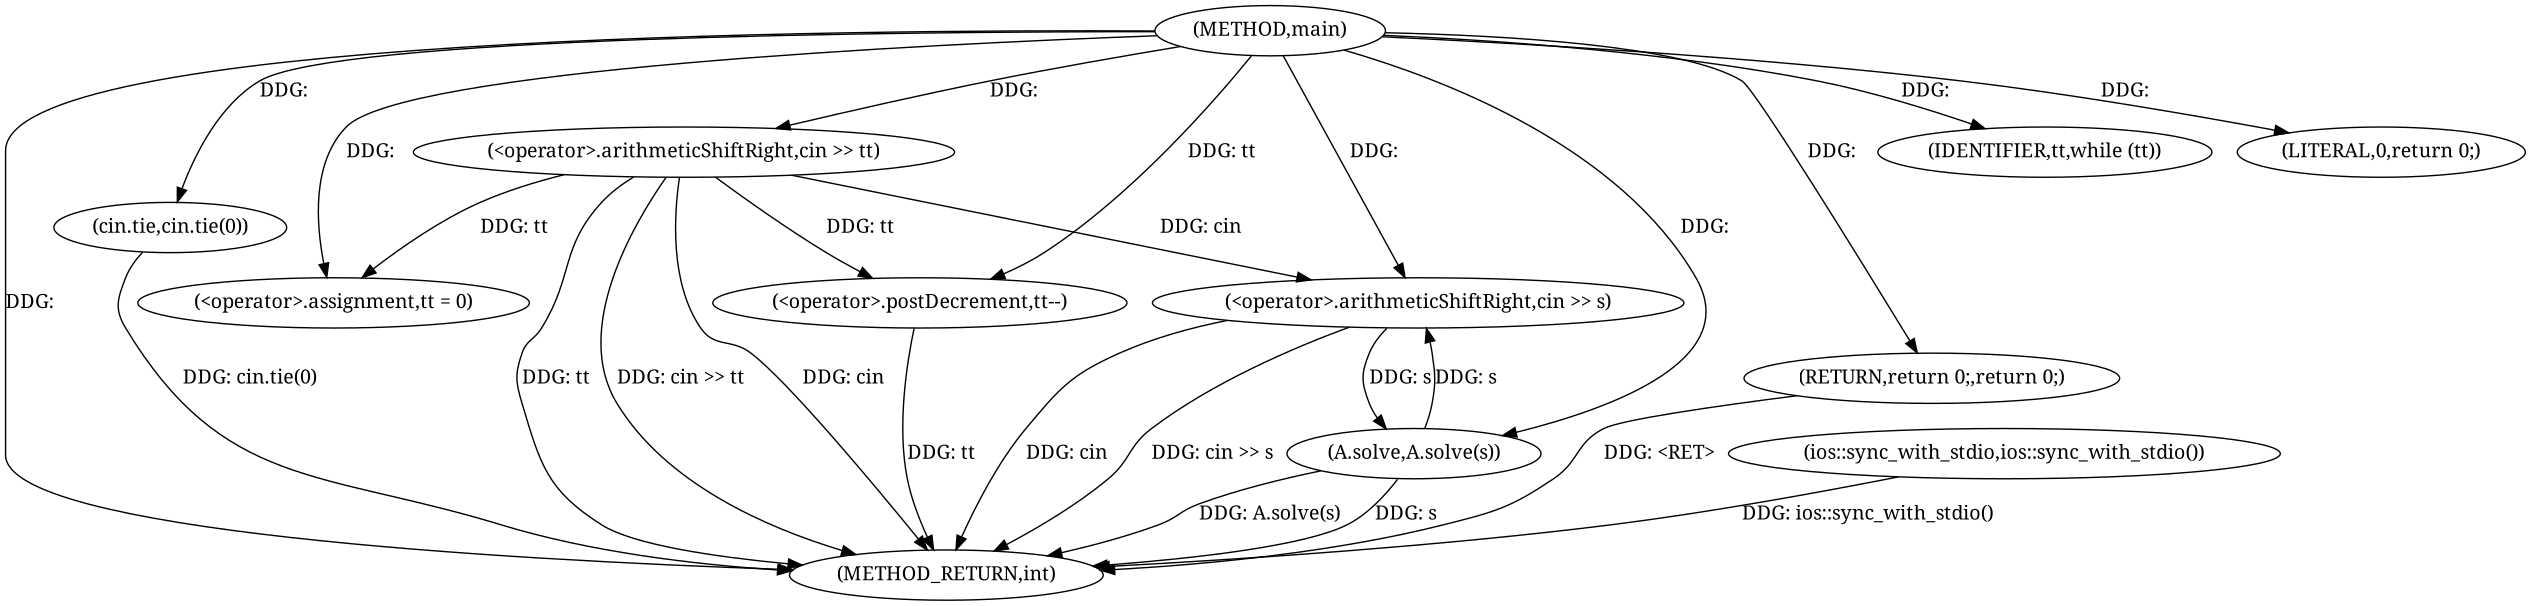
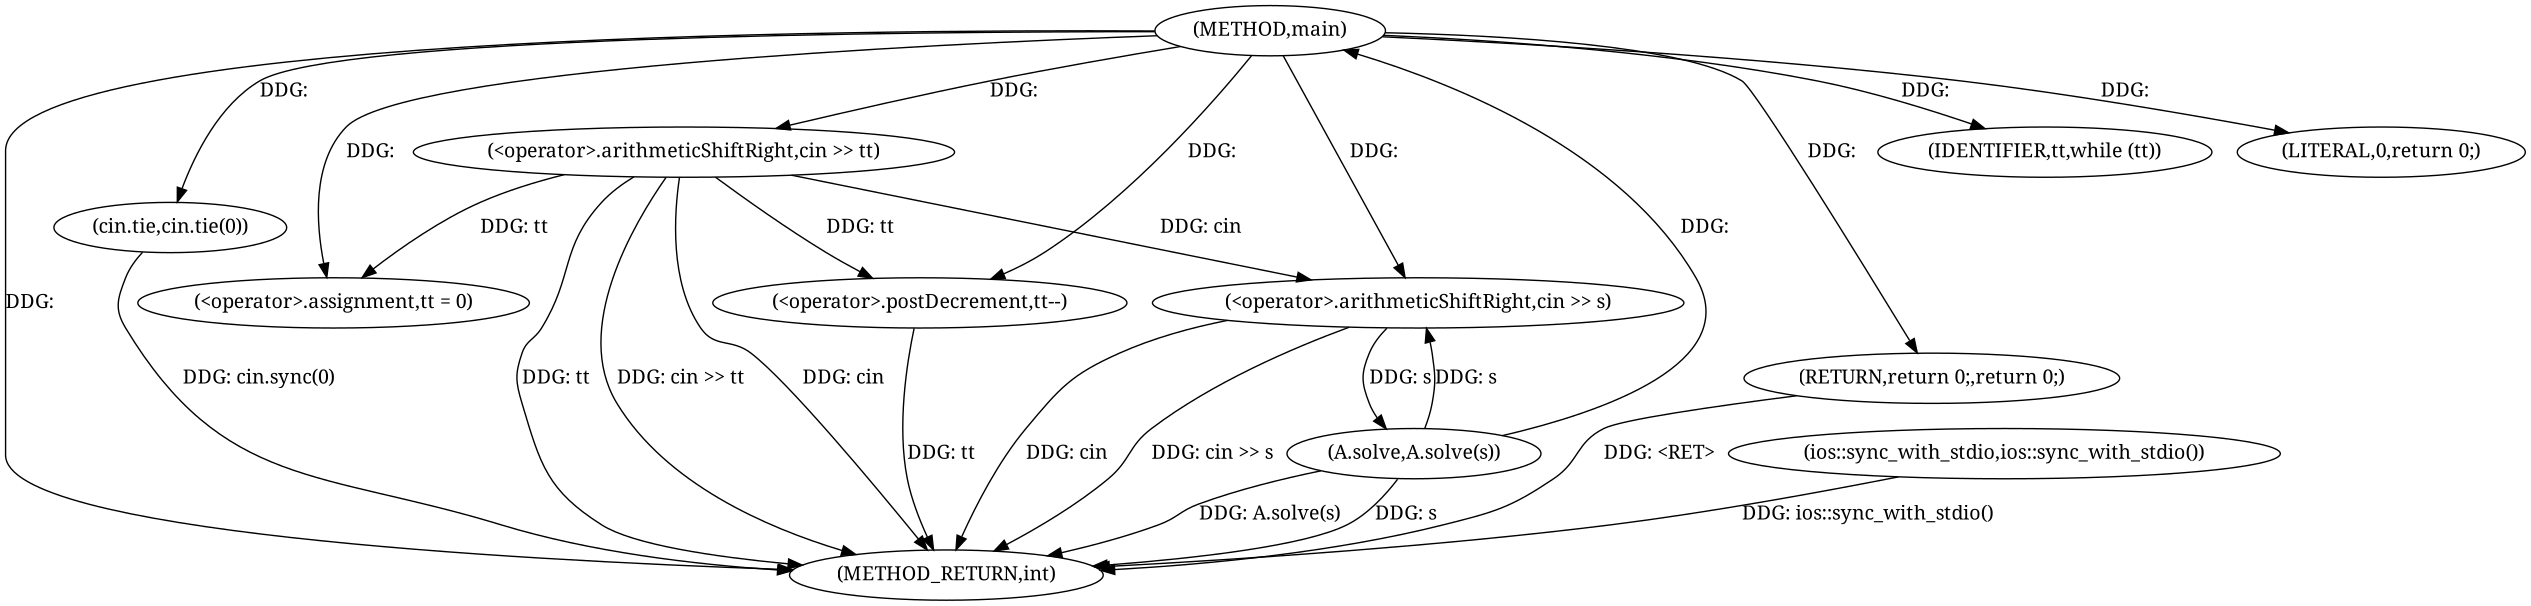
  digraph {
    fontname="Noto Serif"
    node [fontname="Noto Serif"]
    edge [fontname="Noto Serif"]
    n1 [label="(METHOD,main)"]
    n2 [label="(<operator>.assignment,tt = 0)"]
    n3 [label="(cin.tie,cin.tie(0))"]
    n4 [label="(<operator>.arithmeticShiftRight,cin >> tt)"]
    n5 [label="(RETURN,return 0;,return 0;)"]
    n6 [label="(IDENTIFIER,tt,while (tt))"]
    n7 [label="(LITERAL,0,return 0;)"]
    n8 [label="(<operator>.arithmeticShiftRight,cin >> s)"]
    n9 [label="(A.solve,A.solve(s))"]
    n10 [label="(<operator>.postDecrement,tt--)"]
    n11 [label="(METHOD_RETURN,int)"]
    n12 [label="(ios::sync_with_stdio,ios::sync_with_stdio())"]
    n1 -> n2 [label="DDG: "]
    n1 -> n3 [label="DDG: "]
    n1 -> n4 [label="DDG: "]
    n1 -> n5 [label="DDG: "]
    n1 -> n6 [label="DDG: "]
    n1 -> n7 [label="DDG: "]
    n1 -> n8 [label="DDG: "]
-   n1 -> n9 [label="DDG: "]
-   n1 -> n10 [label="DDG: tt"]
+   n9 -> n1 [label="DDG: "]
+   n1 -> n10 [label="DDG: "]
    n1 -> n11 [label="DDG: "]
-   n3 -> n11 [label="DDG: cin.tie(0)"]
+   n3 -> n11 [label="DDG: cin.sync(0)"]
    n4 -> n2 [label="DDG: tt"]
    n4 -> n8 [label="DDG: cin"]
    n4 -> n10 [label="DDG: tt"]
    n4 -> n11 [label="DDG: cin"]
    n4 -> n11 [label="DDG: tt"]
    n4 -> n11 [label="DDG: cin >> tt"]
    n5 -> n11 [label="DDG: <RET>"]
    n8 -> n9 [label="DDG: s"]
    n8 -> n11 [label="DDG: cin"]
    n8 -> n11 [label="DDG: cin >> s"]
    n9 -> n8 [label="DDG: s"]
    n9 -> n11 [label="DDG: s"]
    n9 -> n11 [label="DDG: A.solve(s)"]
    n10 -> n11 [label="DDG: tt"]
    n12 -> n11 [label="DDG: ios::sync_with_stdio()"]
  }
